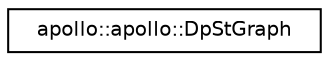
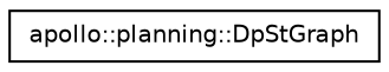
  digraph {
    rankdir=LR
-   n1 [color=black fillcolor=white fontname=Helvetica fontsize=10 height=0.2 label="apollo::apollo::DpStGraph" shape=record style=filled width=0.4]
+   n1 [color=black fillcolor=white fontname=Helvetica fontsize=10 height=0.2 label="apollo::planning::DpStGraph" shape=record style=filled width=0.4]
  }
